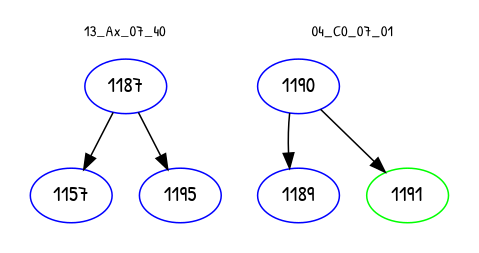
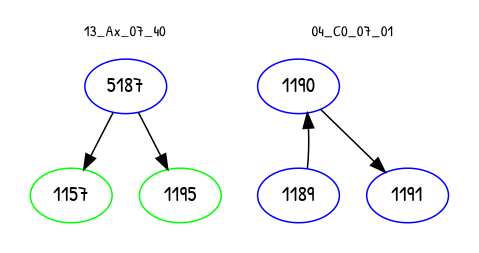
  digraph {
    fontname="Patrick Hand"
    node [color=blue fontname="Patrick Hand"]
    edge [color=black fontname="Patrick Hand"]
-   n1 [label=1187]
-   n2 [label=1157]
-   n3 [label=1195]
+   n1 [label=5187]
+   n2 [color=green label=1157]
+   n3 [color=green label=1195]
    n4 [label=1190]
    n5 [label=1189]
-   n6 [color=green label=1191]
+   n6 [label=1191]
    subgraph cluster_1 {
      color=white
      fontsize=10
      label="13_Ax_07_40"
      n1
      n2
      n3
    }
    subgraph cluster_2 {
      color=white
      fontsize=10
      label="04_C0_07_01"
      n4
      n5
      n6
    }
    n1 -> n2
    n1 -> n3
-   n4 -> n5
+   n5 -> n4
    n4 -> n6
  }
